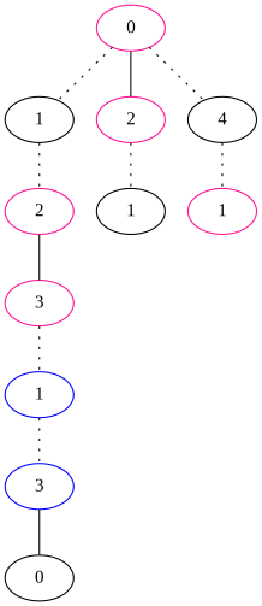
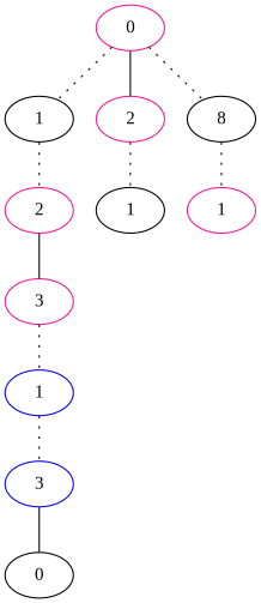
  graph {
    fontname="Liberation Serif"
    node [color=deeppink fontname="Liberation Serif"]
    edge [style=dotted fontname="Liberation Serif"]
    n1 [label=0]
    n2 [label=1 color=black]
    n3 [label=2]
-   n4 [label=4 color=black]
+   n4 [label=8 color=black]
    n5 [label=2]
    n6 [label=3]
    n7 [label=1 color=blue]
    n8 [label=3 color=blue]
    n9 [label=0 color=black]
    n10 [label=1 color=black]
    n11 [label=1]
    n1 -- n2
    n1 -- n3 [style=""]
    n1 -- n4
    n2 -- n5
    n3 -- n10
    n4 -- n11
    n5 -- n6 [style=""]
    n6 -- n7
    n7 -- n8
    n8 -- n9 [style=""]
  }
